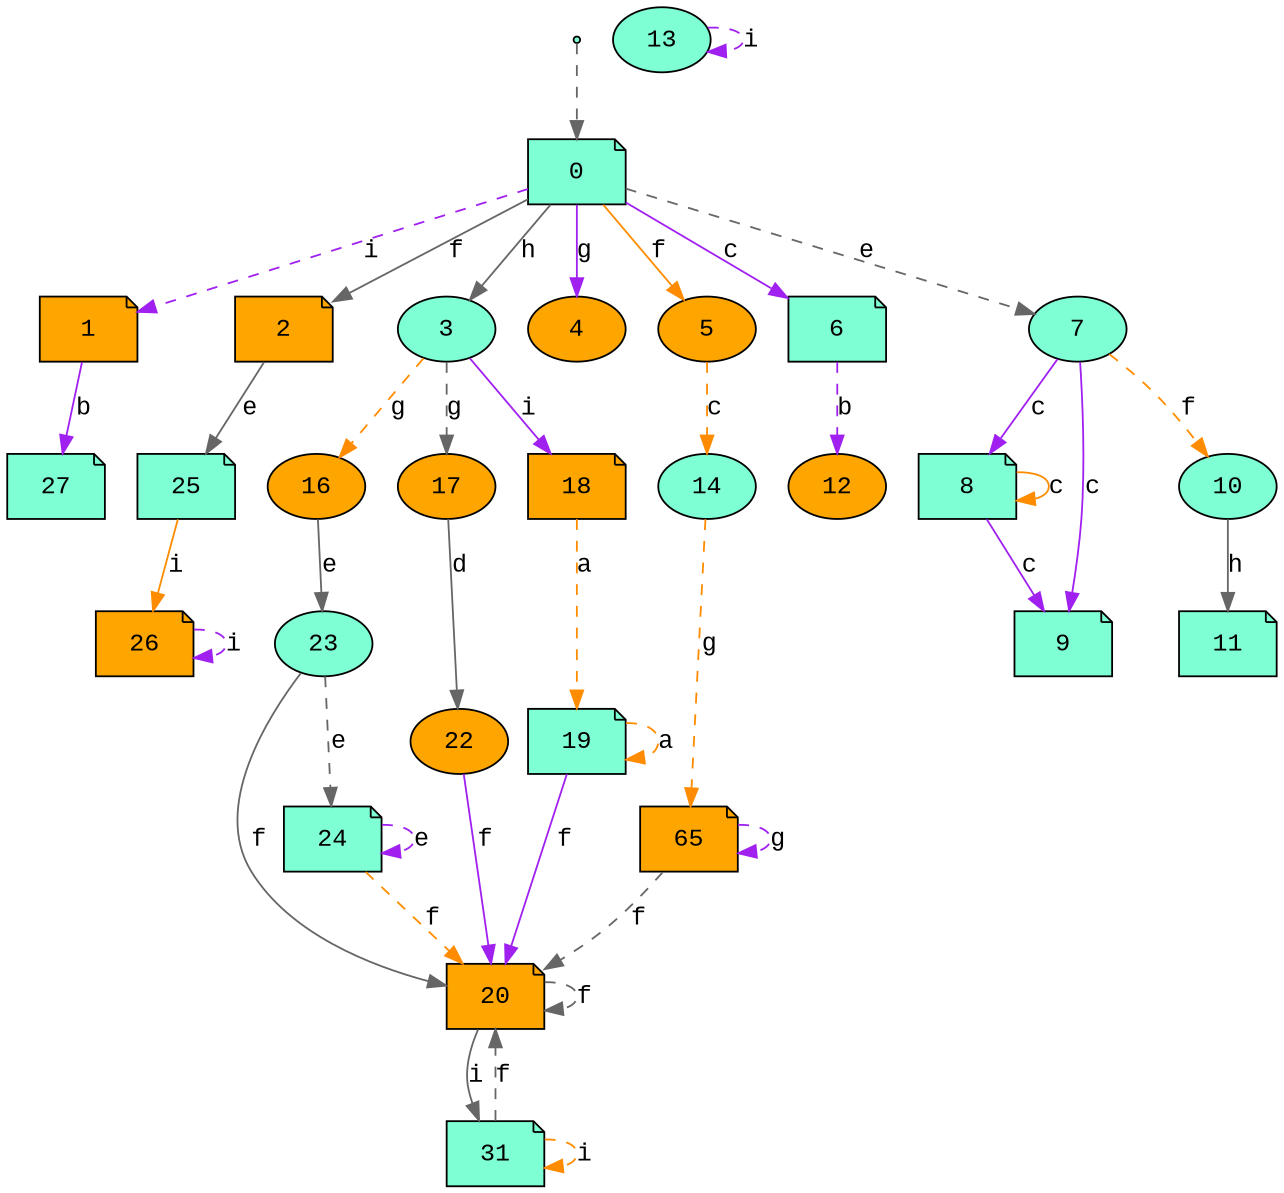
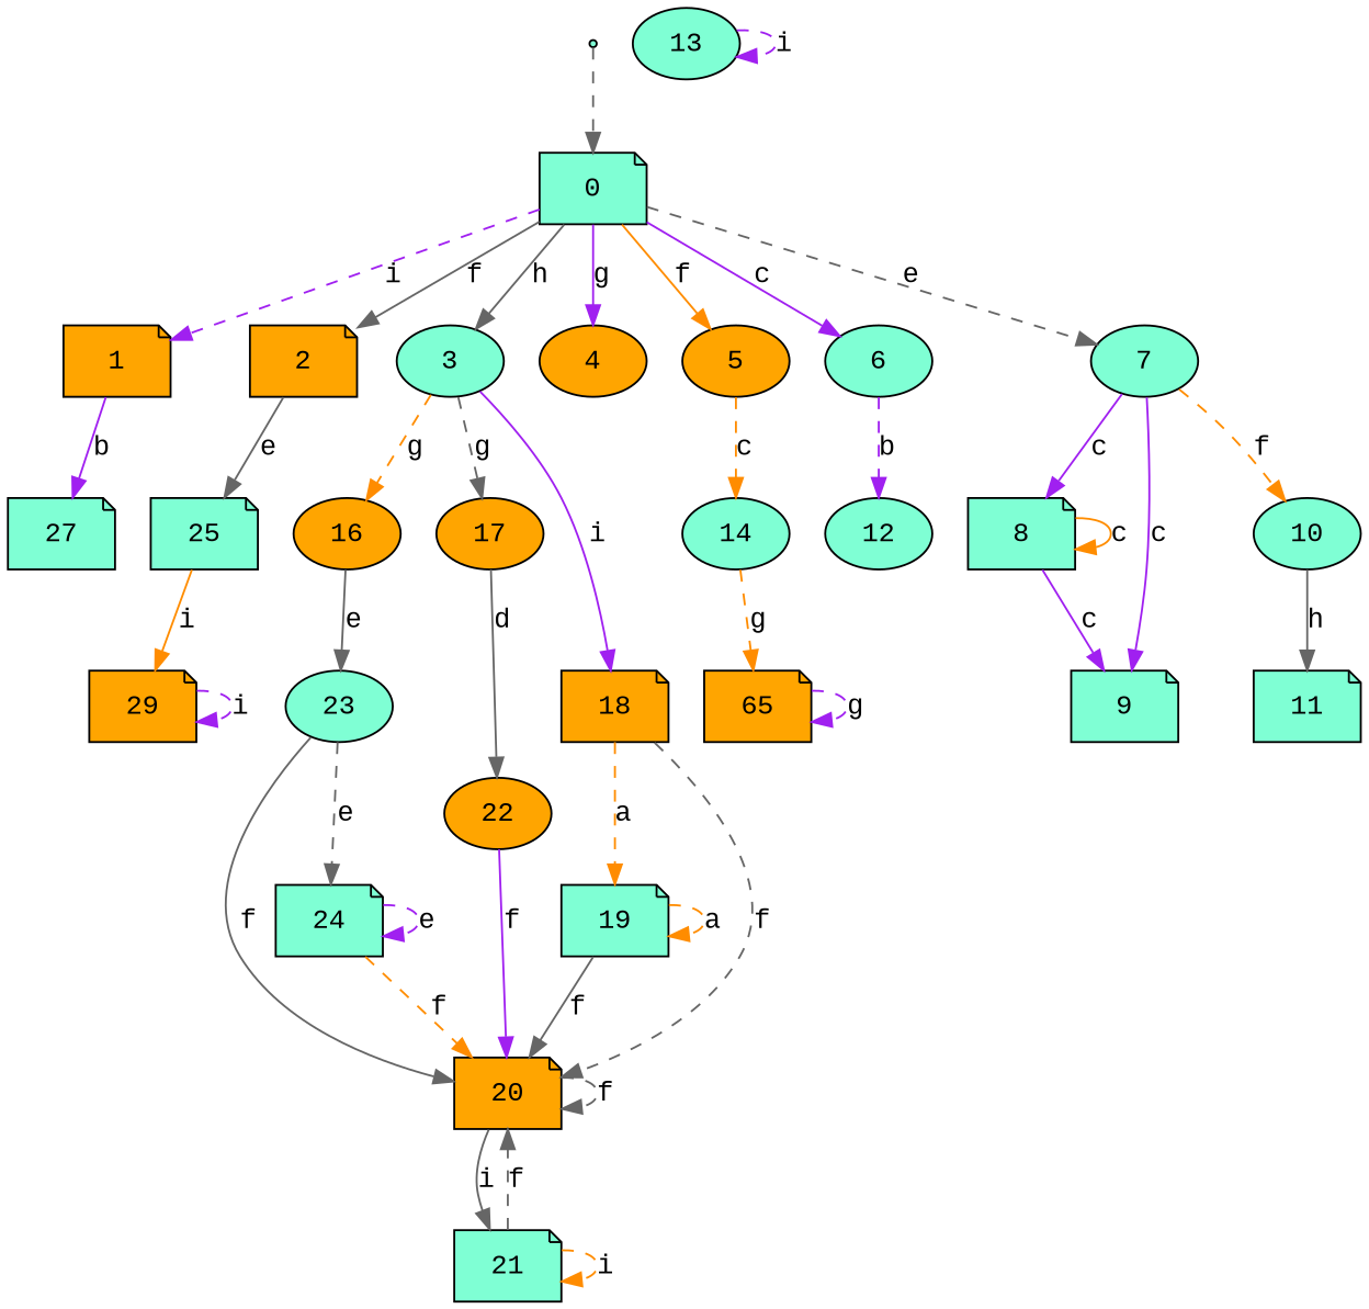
  digraph {
    fontname="Liberation Mono"
    rankdir=TB
    node [fillcolor=aquamarine fontname="Liberation Mono" shape=note style=filled]
    edge [color=gray40 fontname="Liberation Mono" style=dashed]
    dummy0 [shape=point]
    0
    1 [fillcolor=orange]
    2 [fillcolor=orange]
    3 [shape=ellipse]
    4 [fillcolor=orange shape=ellipse]
    5 [fillcolor=orange shape=ellipse]
-   6
+   6 [shape=ellipse]
    7 [shape=ellipse]
    27
    25
    16 [fillcolor=orange shape=ellipse]
    17 [fillcolor=orange shape=ellipse]
    18 [fillcolor=orange]
    14 [shape=ellipse]
-   12 [fillcolor=orange shape=ellipse]
+   12 [shape=ellipse]
    8
    9
    10 [shape=ellipse]
-   26 [fillcolor=orange]
+   26 [fillcolor=orange label=29]
    23 [shape=ellipse]
    22 [fillcolor=orange shape=ellipse]
    19
    20 [fillcolor=orange]
    n25 [fillcolor=orange label=65]
    11
    13 [shape=ellipse]
    24
-   21 [label=31]
+   21
    dummy0 -> 0
    0 -> 1 [color=purple label=i]
    0 -> 2 [label=f style=solid]
    0 -> 3 [label=h style=solid]
    0 -> 4 [color=purple label=g style=solid]
    0 -> 5 [color=darkorange label=f style=solid]
    0 -> 6 [color=purple label=c style=solid]
    0 -> 7 [label=e]
    1 -> 27 [color=purple label=b style=solid]
    2 -> 25 [label=e style=solid]
    3 -> 16 [color=darkorange label=g]
    3 -> 17 [label=g]
    3 -> 18 [color=purple label=i style=solid]
    5 -> 14 [color=darkorange label=c]
    6 -> 12 [color=purple label=b]
    7 -> 8 [color=purple label=c style=solid]
    7 -> 9 [color=purple label=c style=solid]
    7 -> 10 [color=darkorange label=f]
    25 -> 26 [color=darkorange label=i style=solid]
    16 -> 23 [label=e style=solid]
    17 -> 22 [label=d style=solid]
    18 -> 19 [color=darkorange label=a]
-   n25 -> 20 [label=f]
+   18 -> 20 [label=f]
    14 -> n25 [color=darkorange label=g]
    8 -> 8 [color=darkorange label=c style=solid]
    8 -> 9 [color=purple label=c style=solid]
    10 -> 11 [label=h style=solid]
    26 -> 26 [color=purple label=i]
    23 -> 20 [label=f style=solid]
    23 -> 24 [label=e]
    22 -> 20 [color=purple label=f style=solid]
    19 -> 19 [color=darkorange label=a]
-   19 -> 20 [color=purple label=f style=solid]
+   19 -> 20 [label=f style=solid]
    20 -> 20 [label=f]
    20 -> 21 [label=i style=solid]
    n25 -> n25 [color=purple label=g]
    13 -> 13 [color=purple label=i]
    24 -> 20 [color=darkorange label=f]
    24 -> 24 [color=purple label=e]
    21 -> 20 [label=f]
    21 -> 21 [color=darkorange label=i]
  }
